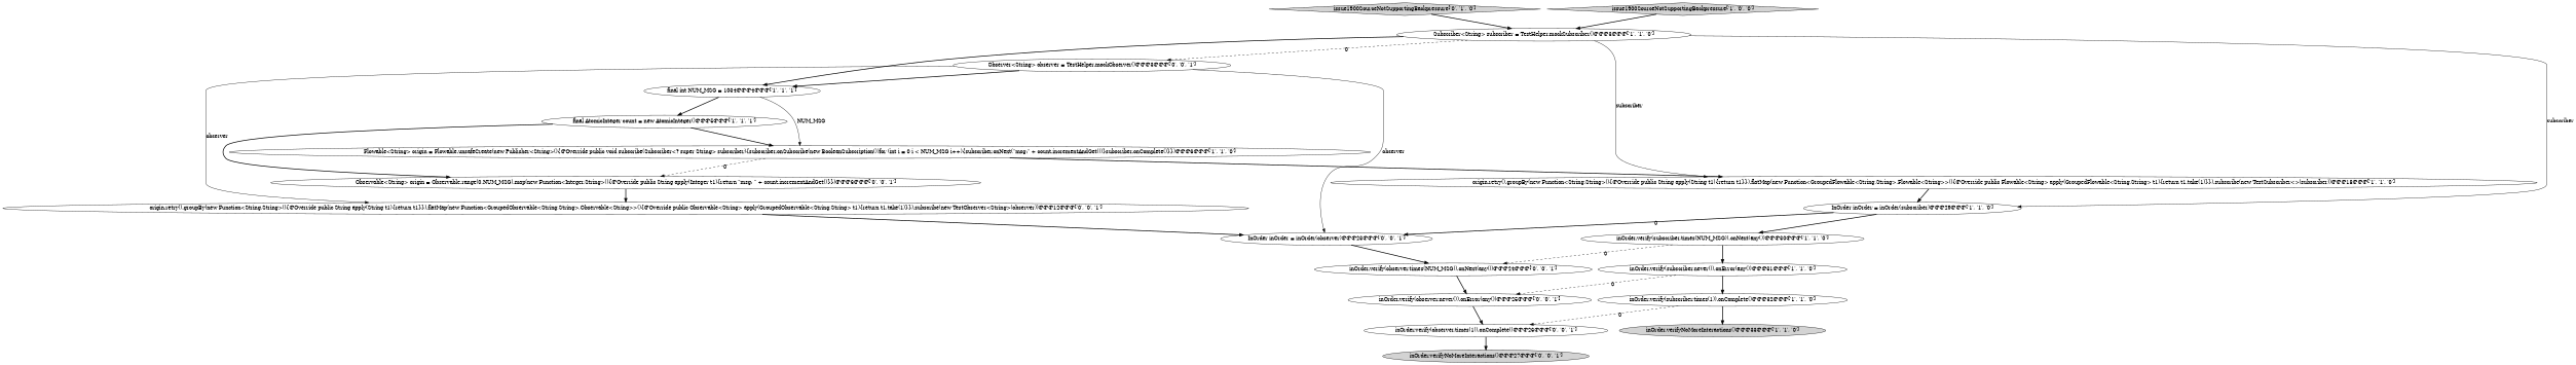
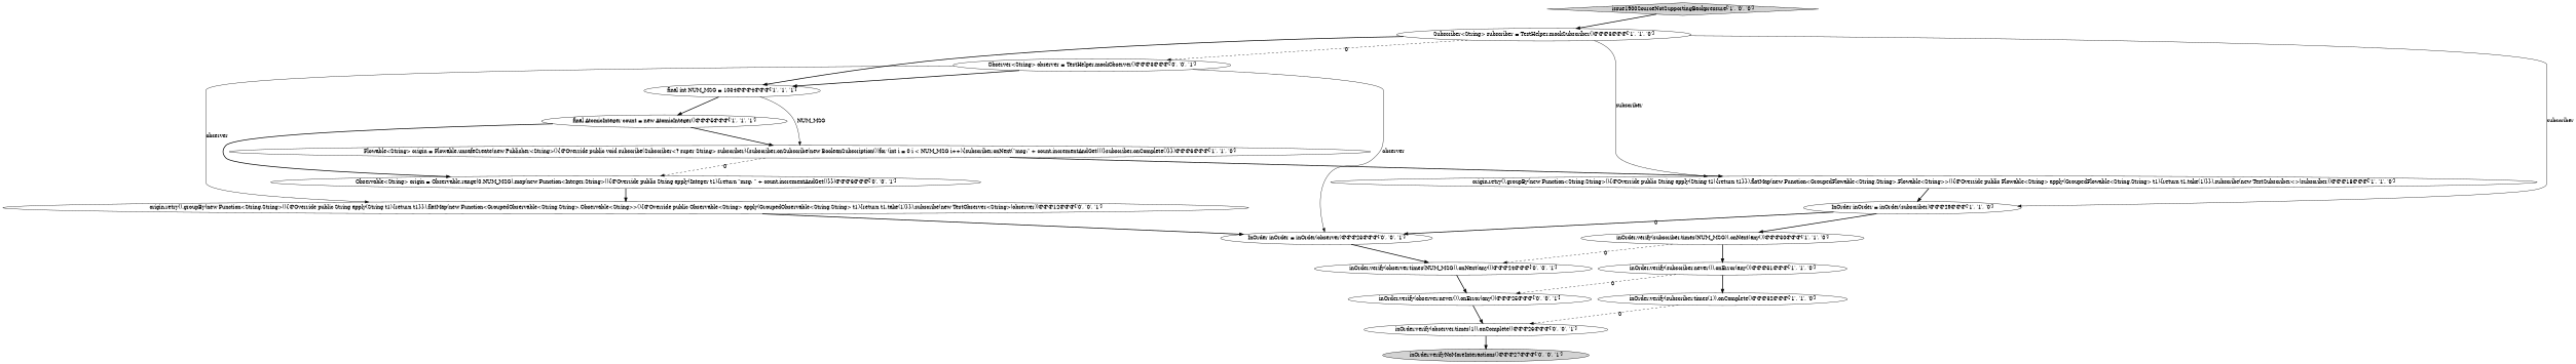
  digraph {
    node [fillcolor=white shape=ellipse style=filled]
    edge [style=bold]
    n1 [label="final int NUM_MSG = 1034@@@4@@@['1', '1', '1']"]
    n2 [label="final AtomicInteger count = new AtomicInteger()@@@5@@@['1', '1', '1']"]
    n3 [label="Flowable<String> origin = Flowable.unsafeCreate(new Publisher<String>(){@Override public void subscribe(Subscriber<? super String> subscriber){subscriber.onSubscribe(new BooleanSubscription())for (int i = 0 i < NUM_MSG i++){subscriber.onNext(\"msg:\" + count.incrementAndGet())}subscriber.onComplete()}})@@@6@@@['1', '1', '0']"]
    n4 [label="Observable<String> origin = Observable.range(0,NUM_MSG).map(new Function<Integer,String>(){@Override public String apply(Integer t1){return \"msg: \" + count.incrementAndGet()}})@@@6@@@['0', '0', '1']"]
    n5 [label="origin.retry().groupBy(new Function<String,String>(){@Override public String apply(String t1){return t1}}).flatMap(new Function<GroupedFlowable<String,String>,Flowable<String>>(){@Override public Flowable<String> apply(GroupedFlowable<String,String> t1){return t1.take(1)}}).subscribe(new TestSubscriber<>(subscriber))@@@18@@@['1', '1', '0']"]
    n6 [label="inOrder.verify(observer,times(1)).onComplete()@@@26@@@['0', '0', '1']"]
    n7 [fillcolor=lightgray label="inOrder.verifyNoMoreInteractions()@@@27@@@['0', '0', '1']"]
-   n8 [fillcolor=lightgray label="issue1900SourceNotSupportingBackpressure['0', '1', '0']" shape=diamond]
    n9 [label="Subscriber<String> subscriber = TestHelper.mockSubscriber()@@@3@@@['1', '1', '0']"]
    n10 [label="InOrder inOrder = inOrder(subscriber)@@@29@@@['1', '1', '0']"]
    n11 [label="Observer<String> observer = TestHelper.mockObserver()@@@3@@@['0', '0', '1']"]
-   n12 [fillcolor=lightgray label="inOrder.verifyNoMoreInteractions()@@@33@@@['1', '1', '0']"]
    n13 [fillcolor=lightgray label="issue1900SourceNotSupportingBackpressure['1', '0', '0']" shape=diamond]
    n14 [label="origin.retry().groupBy(new Function<String,String>(){@Override public String apply(String t1){return t1}}).flatMap(new Function<GroupedObservable<String,String>,Observable<String>>(){@Override public Observable<String> apply(GroupedObservable<String,String> t1){return t1.take(1)}}).subscribe(new TestObserver<String>(observer))@@@12@@@['0', '0', '1']"]
    n15 [label="InOrder inOrder = inOrder(observer)@@@23@@@['0', '0', '1']"]
    n16 [label="inOrder.verify(observer,times(NUM_MSG)).onNext(any())@@@24@@@['0', '0', '1']"]
    n17 [label="inOrder.verify(observer,never()).onError(any())@@@25@@@['0', '0', '1']"]
    n18 [label="inOrder.verify(subscriber,times(NUM_MSG)).onNext(any())@@@30@@@['1', '1', '0']"]
    n19 [label="inOrder.verify(subscriber,never()).onError(any())@@@31@@@['1', '1', '0']"]
    n20 [label="inOrder.verify(subscriber,times(1)).onComplete()@@@32@@@['1', '1', '0']"]
    n1 -> n2
    n1 -> n3 [label=NUM_MSG style=solid]
    n2 -> n3
    n2 -> n4
    n3 -> n4 [label=0 style=dashed]
    n3 -> n5
    n4 -> n14
    n5 -> n10
    n6 -> n7
-   n8 -> n9
    n9 -> n1
    n9 -> n5 [label=subscriber style=solid]
    n9 -> n10 [label=subscriber style=solid]
    n9 -> n11 [label=0 style=dashed]
    n10 -> n15 [label=0]
    n10 -> n18
    n11 -> n1
    n11 -> n14 [label=observer style=solid]
    n11 -> n15 [label=observer style=solid]
    n13 -> n9
    n14 -> n15
    n15 -> n16
    n16 -> n17
    n17 -> n6
    n18 -> n16 [label=0 style=dashed]
    n18 -> n19
    n19 -> n17 [label=0 style=dashed]
    n19 -> n20
    n20 -> n6 [label=0 style=dashed]
-   n20 -> n12
  }
